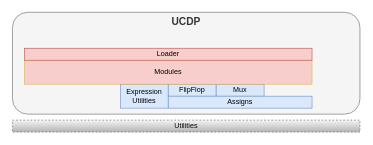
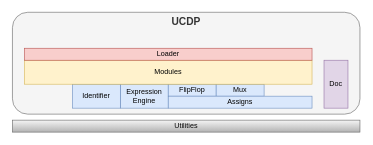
  <mxCell id="0" />
  <mxCell id="1" parent="0" />
  <mxCell id="2" value="UCDP" style="rounded=1;whiteSpace=wrap;html=1;fillColor=#f5f5f5;strokeColor=#666666;fontColor=#333333;verticalAlign=top;fontSize=17;fontStyle=1" parent="1" vertex="1"><mxGeometry x="20" y="20" width="580" height="170" as="geometry" /></mxCell>
- <mxCell id="3" value="Expression Utilities" style="rounded=0;whiteSpace=wrap;html=1;fillColor=#dae8fc;strokeColor=#6c8ebf;" parent="1" vertex="1"><mxGeometry x="200" y="140" width="80" height="40" as="geometry" /></mxCell>
+ <mxCell id="3" value="Expression Engine" style="rounded=0;whiteSpace=wrap;html=1;fillColor=#dae8fc;strokeColor=#6c8ebf;" parent="1" vertex="1"><mxGeometry x="200" y="140" width="80" height="40" as="geometry" /></mxCell>
+ <mxCell id="4" value="Identifier" style="rounded=0;whiteSpace=wrap;html=1;fillColor=#dae8fc;strokeColor=#6c8ebf;" parent="1" vertex="1"><mxGeometry x="120" y="140" width="80" height="40" as="geometry" /></mxCell>
  <mxCell id="5" value="FlipFlop" style="rounded=0;whiteSpace=wrap;html=1;fillColor=#dae8fc;strokeColor=#6c8ebf;" parent="1" vertex="1"><mxGeometry x="280" y="140" width="80" height="20" as="geometry" /></mxCell>
  <mxCell id="6" value="Mux" style="rounded=0;whiteSpace=wrap;html=1;fillColor=#dae8fc;strokeColor=#6c8ebf;" parent="1" vertex="1"><mxGeometry x="360" y="140" width="80" height="20" as="geometry" /></mxCell>
- <mxCell id="7" value="Modules" style="rounded=0;whiteSpace=wrap;html=1;fillColor=#f8cecc;strokeColor=#d6b656;" parent="1" vertex="1"><mxGeometry x="40" y="100" width="480" height="40" as="geometry" /></mxCell>
+ <mxCell id="7" value="Modules" style="rounded=0;whiteSpace=wrap;html=1;fillColor=#fff2cc;strokeColor=#d6b656;" parent="1" vertex="1"><mxGeometry x="40" y="100" width="480" height="40" as="geometry" /></mxCell>
  <mxCell id="8" value="Assigns" style="rounded=0;whiteSpace=wrap;html=1;fillColor=#dae8fc;strokeColor=#6c8ebf;" parent="1" vertex="1"><mxGeometry x="280" y="160" width="240" height="20" as="geometry" /></mxCell>
  <mxCell id="9" value="Loader" style="rounded=0;whiteSpace=wrap;html=1;fillColor=#f8cecc;strokeColor=#b85450;" parent="1" vertex="1"><mxGeometry x="40" y="80" width="480" height="20" as="geometry" /></mxCell>
- <mxCell id="11" value="Utilities" style="rounded=0;whiteSpace=wrap;html=1;fillColor=#f5f5f5;gradientColor=#b3b3b3;strokeColor=#666666;dashed=1;" parent="1" vertex="1"><mxGeometry x="20" y="200" width="580" height="20" as="geometry" /></mxCell>
+ <mxCell id="10" value="Doc" style="rounded=0;whiteSpace=wrap;html=1;fillColor=#e1d5e7;strokeColor=#9673a6;" parent="1" vertex="1"><mxGeometry x="540" y="100" width="40" height="80" as="geometry" /></mxCell>
+ <mxCell id="11" value="Utilities" style="rounded=0;whiteSpace=wrap;html=1;fillColor=#f5f5f5;gradientColor=#b3b3b3;strokeColor=#666666;" parent="1" vertex="1"><mxGeometry x="20" y="200" width="580" height="20" as="geometry" /></mxCell>
